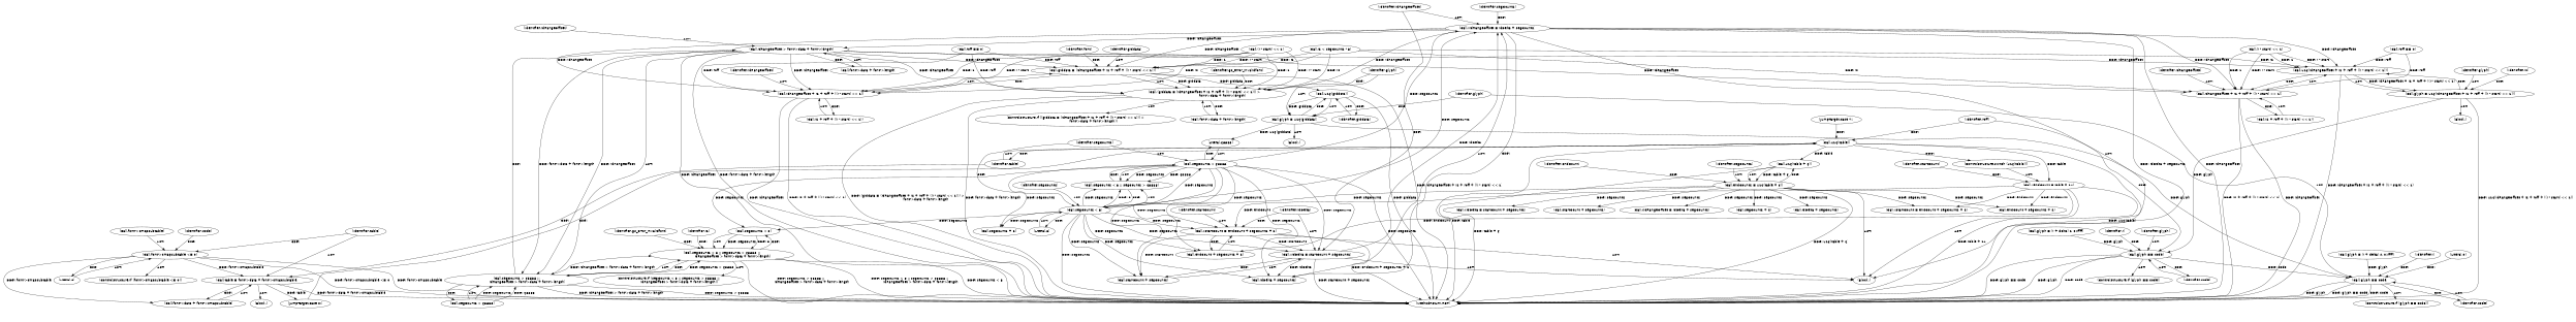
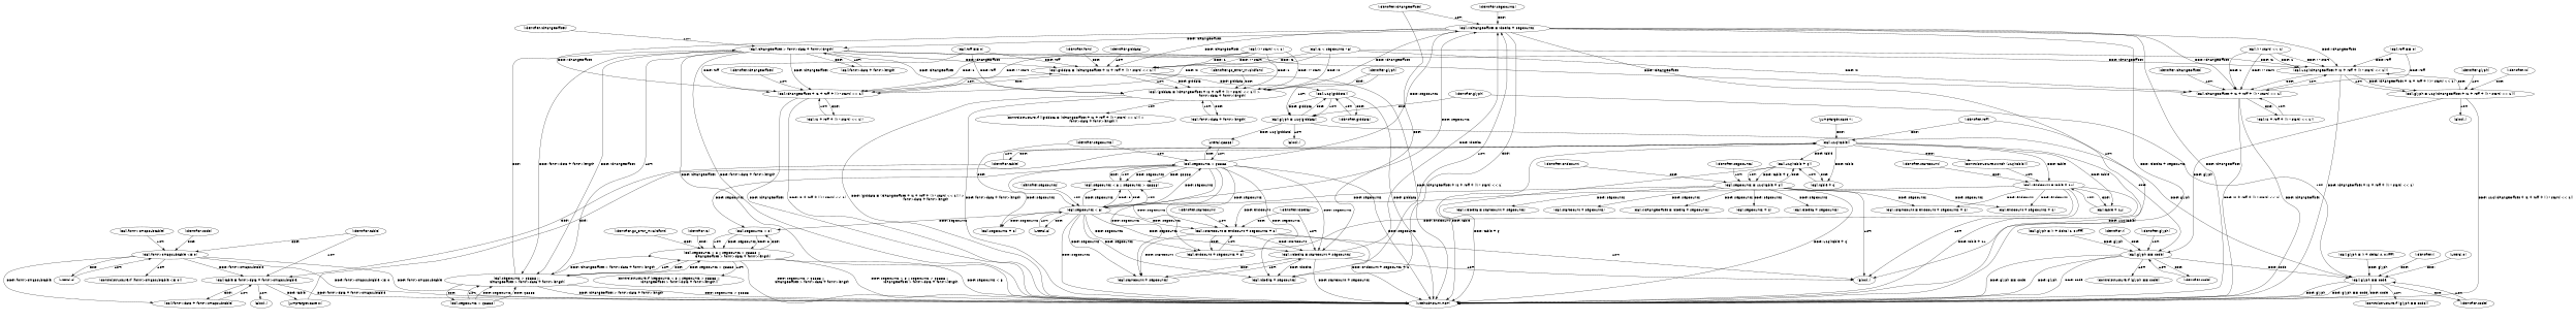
  digraph {
    fontname="DejaVu Sans"
    node [fontname="DejaVu Sans"]
    edge [fontname="DejaVu Sans"]
    n1 [label="(Call,*idRangeOffset = idDelta + segCount2)"]
    n2 [label="(Call,idRangeOffset > font->data + font->length)"]
    n3 [label="(Call,u16(idRangeOffset + i2 + roff + ((i - start) << 1)))"]
    n4 [label="(Call,idRangeOffset + i2 + roff + ((i - start) << 1))"]
    n5 [label="(Call,(giddata = (idRangeOffset + i2 + roff + ((i - start) << 1))) >\n                                 font->data + font->length)"]
    n6 [label="(Call,giddata = (idRangeOffset + i2 + roff + ((i - start) << 1)))"]
    n7 [label="(Call,idRangeOffset + i2 + roff + ((i - start) << 1))"]
    n8 [label="(Block,)"]
    n9 [label="(MethodReturn,RET)"]
    n10 [label="(Call,idDelta + segCount2)"]
    n11 [label="(Call,segCount2 > 65535 ||\n                    idRangeOffset > font->data + font->length)"]
    n12 [label="(Call,font->data + font->length)"]
    n13 [label="(Call,glyph = u16(idRangeOffset + i2 + roff + ((i - start) << 1)))"]
    n14 [label="(Call,i2 + roff + ((i - start) << 1))"]
    n15 [label="(ControlStructure,if ((giddata = (idRangeOffset + i2 + roff + ((i - start) << 1))) >\n                                 font->data + font->length))"]
    n16 [label="(Call,font->data + font->length)"]
    n17 [label="(Call,u16(giddata))"]
    n18 [label="(Call,i2 + roff + ((i - start) << 1))"]
    n19 [label="(Call,*idDelta = startCount + segCount2)"]
    n20 [label="(Call,startCount + segCount2)"]
    n21 [label="(Call,*startCount = endCount + segCount2 + 2)"]
    n22 [label="(Call,endCount + segCount2 + 2)"]
    n23 [label="(Call,*endCount = table + 14)"]
+   n24 [label="(Call,table + 14)"]
    n25 [label="(Call,endCount + segCount2 + 2)"]
    n26 [label="(Call,*startCount = endCount + segCount2 + 2)"]
    n27 [label="(Call,u16(table))"]
    n28 [label="(Call,u16(table + 6))"]
    n29 [label="(Identifier,table)"]
    n30 [label="(ControlStructure,switch (u16(table)))"]
-   n32 [label="(Call,endCount2 = u16(table + 6))"]
+   n31 [label="(Call,table + 6)"]
+   n32 [label="(Call,segCount2 = u16(table + 6))"]
    n33 [label="(Call,table = font->data + font->cmapsubtable)"]
    n34 [label="(Block,)"]
    n35 [label="(Call,font->data + font->cmapsubtable)"]
    n36 [label="(JumpTarget,case 0:)"]
    n37 [label="(Call,font->cmapsubtable <= 0)"]
    n38 [label="(Literal,0)"]
    n39 [label="(ControlStructure,if (font->cmapsubtable <= 0))"]
    n40 [label="(Call,segCount2 < 3)"]
    n41 [label="(Call,segCount2 > 65535)"]
    n42 [label="(Call,segCount2 < 3 || segCount2 > 65535)"]
    n43 [label="(Literal,3)"]
    n44 [label="(Call,segCount2 < 3)"]
    n45 [label="(Call,segCount2 + 2)"]
    n46 [label="(Literal,65535)"]
    n47 [label="(Call,segCount2 < 3 || segCount2 > 65535 ||\n                    idRangeOffset > font->data + font->length)"]
    n48 [label="(Call,startCount + segCount2)"]
    n49 [label="(Call,*idRangeOffset = idDelta + segCount2)"]
    n50 [label="(Call,segCount2 + 2)"]
    n51 [label="(Call,idDelta + segCount2)"]
    n52 [label="(Call,*idDelta = startCount + segCount2)"]
    n53 [label="(Call,segCount2 > 65535)"]
    n54 [label="(ControlStructure,if (segCount2 < 3 || segCount2 > 65535 ||\n                    idRangeOffset > font->data + font->length))"]
    n55 [label="(Call,glyph == code)"]
    n56 [label="(Block,)"]
    n57 [label="(Call,glyph == code)"]
    n58 [label="(Identifier,code)"]
    n59 [label="(ControlStructure,if (glyph == code))"]
    n60 [label="(Identifier,code)"]
    n61 [label="(ControlStructure,if (glyph == code))"]
    n62 [label="(Call,glyph = u16(giddata))"]
    n63 [label="(Identifier,giddata)"]
    n64 [label="(Block,)"]
    n65 [label="(Identifier,idRangeOffset)"]
    n66 [label="(Call,font->cmapsubtable)"]
    n67 [label="(Call,glyph = (i + delta) & 0xffff)"]
    n68 [label="(Identifier,font)"]
    n69 [label="(Identifier,table)"]
    n70 [label="(Identifier,i2)"]
    n71 [label="(Call,roff == 0)"]
    n72 [label="(Identifier,i)"]
    n73 [label="(Call,(i - start) << 1)"]
    n74 [label="(Call,i2 < segCount2 - 3)"]
    n75 [label="(Identifier,gs_error_invalidfont)"]
    n76 [label="(Identifier,idDelta)"]
    n77 [label="(Identifier,segCount2)"]
    n78 [label="(Identifier,code)"]
    n79 [label="(Call,(i - start) << 1)"]
    n80 [label="(Identifier,glyph)"]
    n81 [label="(Identifier,segCount2)"]
    n82 [label="(Literal,0)"]
    n83 [label="(Identifier,idRangeOffset)"]
    n84 [label="(Identifier,startCount)"]
    n85 [label="(Identifier,giddata)"]
    n86 [label="(Identifier,endCount)"]
    n87 [label="(JumpTarget,case 7:)"]
    n88 [label="(Identifier,i)"]
    n89 [label="(Identifier,glyph)"]
    n90 [label="(Identifier,roff)"]
    n91 [label="(Identifier,glyph)"]
    n92 [label="(Call,glyph = (i + delta) & 0xffff)"]
    n93 [label="(Identifier,segCount2)"]
    n94 [label="(Call,roff == 0)"]
    n95 [label="(Identifier,segCount2)"]
    n96 [label="(Identifier,glyph)"]
    n97 [label="(Identifier,idRangeOffset)"]
    n98 [label="(Identifier,idRangeOffset)"]
    n99 [label="(Identifier,startCount)"]
    n100 [label="(Identifier,i2)"]
    n101 [label="(Identifier,gs_error_invalidfont)"]
    n1 -> n2 [label="DDG: idRangeOffset"]
    n1 -> n3 [label="DDG: idRangeOffset"]
    n1 -> n4 [label="DDG: idRangeOffset"]
    n1 -> n5 [label="DDG: idRangeOffset"]
    n1 -> n6 [label="DDG: idRangeOffset"]
    n1 -> n7 [label="DDG: idRangeOffset"]
    n1 -> n8 [label="AST: "]
    n1 -> n9 [label="DDG: idRangeOffset"]
    n1 -> n9 [label="DDG: idDelta + segCount2"]
    n1 -> n10 [label="CFG: "]
    n2 -> n3 [label="DDG: idRangeOffset"]
    n2 -> n4 [label="DDG: idRangeOffset"]
    n2 -> n5 [label="DDG: idRangeOffset"]
    n2 -> n6 [label="DDG: idRangeOffset"]
    n2 -> n7 [label="DDG: idRangeOffset"]
    n2 -> n9 [label="DDG: idRangeOffset"]
    n2 -> n9 [label="DDG: font->data + font->length"]
    n2 -> n11 [label="AST: "]
    n2 -> n11 [label="DDG: idRangeOffset"]
    n2 -> n11 [label="DDG: font->data + font->length"]
    n2 -> n12 [label="CFG: "]
    n3 -> n4 [label="CFG: "]
    n3 -> n9 [label="DDG: idRangeOffset + i2 + roff + ((i - start) << 1)"]
    n3 -> n13 [label="AST: "]
    n3 -> n13 [label="DDG: idRangeOffset + i2 + roff + ((i - start) << 1)"]
    n4 -> n3 [label="AST: "]
    n4 -> n9 [label="DDG: idRangeOffset"]
    n4 -> n9 [label="DDG: i2 + roff + ((i - start) << 1)"]
    n4 -> n14 [label="CFG: "]
    n5 -> n9 [label="DDG: (giddata = (idRangeOffset + i2 + roff + ((i - start) << 1))) >\n                                 font->data + font->length"]
    n5 -> n9 [label="DDG: font->data + font->length"]
    n5 -> n15 [label="AST: "]
    n5 -> n16 [label="CFG: "]
    n6 -> n5 [label="AST: "]
    n6 -> n5 [label="DDG: giddata"]
    n6 -> n7 [label="CFG: "]
    n6 -> n9 [label="DDG: idRangeOffset + i2 + roff + ((i - start) << 1)"]
    n6 -> n17 [label="DDG: giddata"]
    n7 -> n6 [label="AST: "]
    n7 -> n9 [label="DDG: idRangeOffset"]
    n7 -> n9 [label="DDG: i2 + roff + ((i - start) << 1)"]
    n7 -> n18 [label="CFG: "]
    n10 -> n1 [label="AST: "]
    n11 -> n2 [label="CFG: "]
    n11 -> n9 [label="DDG: idRangeOffset > font->data + font->length"]
    n11 -> n9 [label="DDG: segCount2 > 65535"]
    n11 -> n47 [label="AST: "]
    n11 -> n47 [label="DDG: segCount2 > 65535"]
    n11 -> n47 [label="DDG: idRangeOffset > font->data + font->length"]
    n11 -> n53 [label="CFG: "]
    n12 -> n2 [label="AST: "]
    n13 -> n3 [label="CFG: "]
    n13 -> n9 [label="DDG: u16(idRangeOffset + i2 + roff + ((i - start) << 1))"]
    n13 -> n55 [label="DDG: glyph"]
    n13 -> n56 [label="AST: "]
    n14 -> n4 [label="AST: "]
    n16 -> n5 [label="AST: "]
    n17 -> n9 [label="DDG: giddata"]
    n17 -> n62 [label="AST: "]
    n17 -> n62 [label="DDG: giddata"]
    n17 -> n63 [label="CFG: "]
    n18 -> n7 [label="AST: "]
    n19 -> n1 [label="DDG: idDelta"]
    n19 -> n8 [label="AST: "]
    n19 -> n9 [label="DDG: startCount + segCount2"]
    n19 -> n10 [label="DDG: idDelta"]
    n19 -> n20 [label="CFG: "]
    n20 -> n19 [label="AST: "]
    n21 -> n8 [label="AST: "]
    n21 -> n9 [label="DDG: endCount + segCount2 + 2"]
    n21 -> n19 [label="DDG: startCount"]
    n21 -> n20 [label="DDG: startCount"]
    n21 -> n22 [label="CFG: "]
    n22 -> n21 [label="AST: "]
    n23 -> n8 [label="AST: "]
    n23 -> n9 [label="DDG: table + 14"]
    n23 -> n21 [label="DDG: endCount"]
    n23 -> n22 [label="DDG: endCount"]
+   n23 -> n24 [label="CFG: "]
    n23 -> n25 [label="DDG: endCount"]
    n23 -> n26 [label="DDG: endCount"]
+   n24 -> n23 [label="AST: "]
    n27 -> n9 [label="DDG: table"]
    n27 -> n9 [label="DDG: u16(table)"]
    n27 -> n23 [label="DDG: table"]
+   n27 -> n24 [label="DDG: table"]
    n27 -> n28 [label="DDG: table"]
    n27 -> n29 [label="CFG: "]
    n27 -> n30 [label="DDG: "]
+   n27 -> n31 [label="DDG: table"]
    n28 -> n9 [label="DDG: table + 6"]
+   n28 -> n31 [label="CFG: "]
    n28 -> n32 [label="AST: "]
    n28 -> n32 [label="DDG: table + 6"]
    n29 -> n27 [label="AST: "]
    n29 -> n33 [label="CFG: "]
    n30 -> n23 [label="AST: "]
+   n31 -> n28 [label="AST: "]
    n32 -> n8 [label="AST: "]
    n32 -> n9 [label="DDG: u16(table + 6)"]
    n32 -> n25 [label="DDG: segCount2"]
    n32 -> n26 [label="DDG: segCount2"]
    n32 -> n28 [label="CFG: "]
    n32 -> n40 [label="DDG: segCount2"]
    n32 -> n48 [label="DDG: segCount2"]
    n32 -> n49 [label="DDG: segCount2"]
    n32 -> n50 [label="DDG: segCount2"]
    n32 -> n51 [label="DDG: segCount2"]
    n32 -> n52 [label="DDG: segCount2"]
    n33 -> n9 [label="DDG: font->data + font->cmapsubtable"]
    n33 -> n34 [label="AST: "]
    n33 -> n35 [label="CFG: "]
    n33 -> n36 [label="DDG: table"]
    n35 -> n33 [label="AST: "]
    n36 -> n27 [label="CFG: "]
    n37 -> n9 [label="DDG: font->cmapsubtable <= 0"]
    n37 -> n9 [label="DDG: font->cmapsubtable"]
    n37 -> n33 [label="DDG: font->cmapsubtable"]
    n37 -> n35 [label="DDG: font->cmapsubtable"]
    n37 -> n38 [label="CFG: "]
    n37 -> n39 [label="AST: "]
    n38 -> n37 [label="AST: "]
    n40 -> n1 [label="DDG: segCount2"]
    n40 -> n9 [label="DDG: segCount2"]
    n40 -> n10 [label="DDG: segCount2"]
    n40 -> n19 [label="DDG: segCount2"]
    n40 -> n20 [label="DDG: segCount2"]
    n40 -> n21 [label="DDG: segCount2"]
    n40 -> n22 [label="DDG: segCount2"]
    n40 -> n41 [label="DDG: segCount2"]
    n40 -> n42 [label="AST: "]
    n40 -> n42 [label="DDG: segCount2"]
    n40 -> n42 [label="DDG: 3"]
    n40 -> n43 [label="CFG: "]
    n40 -> n44 [label="DDG: segCount2"]
    n40 -> n45 [label="DDG: segCount2"]
    n41 -> n1 [label="DDG: segCount2"]
    n41 -> n9 [label="DDG: segCount2"]
    n41 -> n10 [label="DDG: segCount2"]
    n41 -> n19 [label="DDG: segCount2"]
    n41 -> n20 [label="DDG: segCount2"]
    n41 -> n21 [label="DDG: segCount2"]
    n41 -> n22 [label="DDG: segCount2"]
    n41 -> n42 [label="AST: "]
    n41 -> n42 [label="DDG: segCount2"]
    n41 -> n42 [label="DDG: 65535"]
    n41 -> n44 [label="DDG: segCount2"]
    n41 -> n45 [label="DDG: segCount2"]
    n41 -> n46 [label="CFG: "]
    n42 -> n40 [label="CFG: "]
    n42 -> n41 [label="CFG: "]
    n43 -> n40 [label="AST: "]
    n44 -> n47 [label="AST: "]
    n44 -> n47 [label="DDG: segCount2"]
    n44 -> n47 [label="DDG: 3"]
    n46 -> n41 [label="AST: "]
    n47 -> n9 [label="DDG: segCount2 < 3 || segCount2 > 65535 ||\n                    idRangeOffset > font->data + font->length"]
    n47 -> n9 [label="DDG: segCount2 < 3"]
    n47 -> n9 [label="DDG: segCount2 > 65535 ||\n                    idRangeOffset > font->data + font->length"]
    n47 -> n11 [label="CFG: "]
    n47 -> n44 [label="CFG: "]
    n47 -> n54 [label="AST: "]
    n53 -> n11 [label="AST: "]
    n53 -> n11 [label="DDG: segCount2"]
    n53 -> n11 [label="DDG: 65535"]
    n55 -> n9 [label="DDG: glyph"]
    n55 -> n9 [label="DDG: code"]
    n55 -> n9 [label="DDG: glyph == code"]
    n55 -> n57 [label="DDG: code"]
    n55 -> n58 [label="CFG: "]
    n55 -> n59 [label="AST: "]
    n57 -> n9 [label="DDG: glyph == code"]
    n57 -> n9 [label="DDG: code"]
    n57 -> n9 [label="DDG: glyph"]
    n57 -> n60 [label="CFG: "]
    n57 -> n61 [label="AST: "]
    n58 -> n55 [label="AST: "]
    n60 -> n57 [label="AST: "]
    n62 -> n17 [label="CFG: "]
    n62 -> n46 [label="DDG: u16(giddata)"]
    n62 -> n57 [label="DDG: glyph"]
    n62 -> n64 [label="AST: "]
    n63 -> n17 [label="AST: "]
    n65 -> n4 [label="AST: "]
    n66 -> n37 [label="AST: "]
    n67 -> n57 [label="DDG: glyph"]
    n68 -> n6 [label="CFG: "]
    n69 -> n33 [label="AST: "]
    n69 -> n37 [label="CFG: "]
    n70 -> n47 [label="CFG: "]
    n71 -> n3 [label="DDG: roff"]
    n71 -> n4 [label="DDG: roff"]
    n72 -> n57 [label="CFG: "]
    n73 -> n5 [label="DDG: i - start"]
    n73 -> n5 [label="DDG: 1"]
    n73 -> n6 [label="DDG: i - start"]
    n73 -> n6 [label="DDG: 1"]
    n73 -> n7 [label="DDG: i - start"]
    n73 -> n7 [label="DDG: 1"]
    n74 -> n3 [label="DDG: i2"]
    n74 -> n4 [label="DDG: i2"]
    n74 -> n5 [label="DDG: i2"]
    n74 -> n6 [label="DDG: i2"]
    n74 -> n7 [label="DDG: i2"]
    n75 -> n47 [label="CFG: "]
    n76 -> n19 [label="AST: "]
    n76 -> n21 [label="CFG: "]
    n77 -> n32 [label="AST: "]
    n78 -> n37 [label="CFG: "]
    n79 -> n3 [label="DDG: i - start"]
    n79 -> n3 [label="DDG: 1"]
    n79 -> n4 [label="DDG: i - start"]
    n79 -> n4 [label="DDG: 1"]
    n80 -> n5 [label="CFG: "]
    n80 -> n62 [label="AST: "]
    n81 -> n40 [label="CFG: "]
    n81 -> n41 [label="AST: "]
    n82 -> n57 [label="CFG: "]
    n83 -> n7 [label="AST: "]
    n84 -> n23 [label="CFG: "]
    n85 -> n6 [label="AST: "]
    n86 -> n32 [label="CFG: "]
    n87 -> n27 [label="CFG: "]
    n88 -> n55 [label="CFG: "]
    n89 -> n13 [label="AST: "]
    n90 -> n27 [label="CFG: "]
    n90 -> n55 [label="CFG: "]
    n91 -> n55 [label="AST: "]
    n92 -> n55 [label="DDG: glyph"]
    n93 -> n1 [label="CFG: "]
    n94 -> n5 [label="DDG: roff"]
    n94 -> n6 [label="DDG: roff"]
    n94 -> n7 [label="DDG: roff"]
    n95 -> n40 [label="AST: "]
    n96 -> n57 [label="AST: "]
    n96 -> n62 [label="CFG: "]
    n97 -> n2 [label="AST: "]
    n98 -> n1 [label="AST: "]
    n98 -> n19 [label="CFG: "]
    n99 -> n21 [label="AST: "]
    n100 -> n13 [label="CFG: "]
    n101 -> n5 [label="CFG: "]
  }
